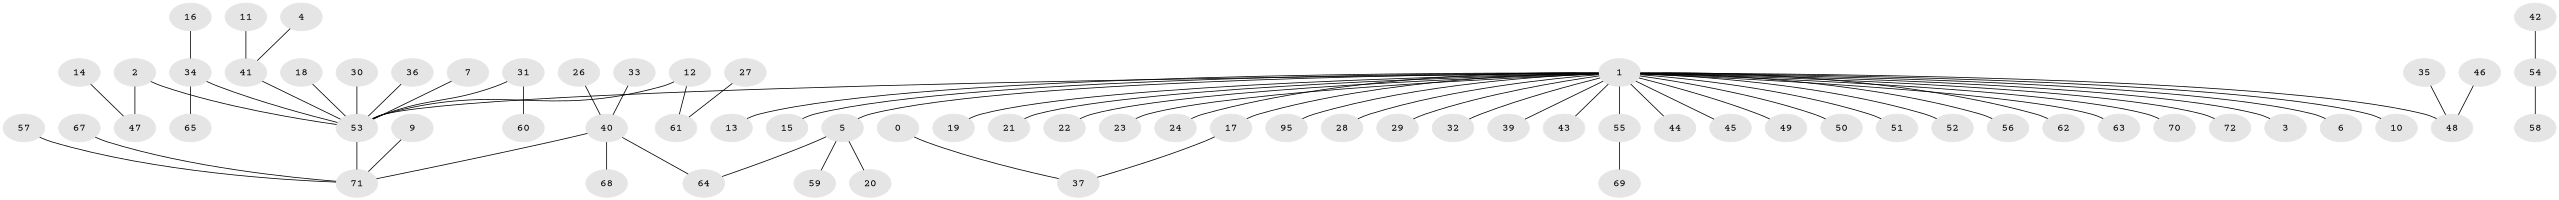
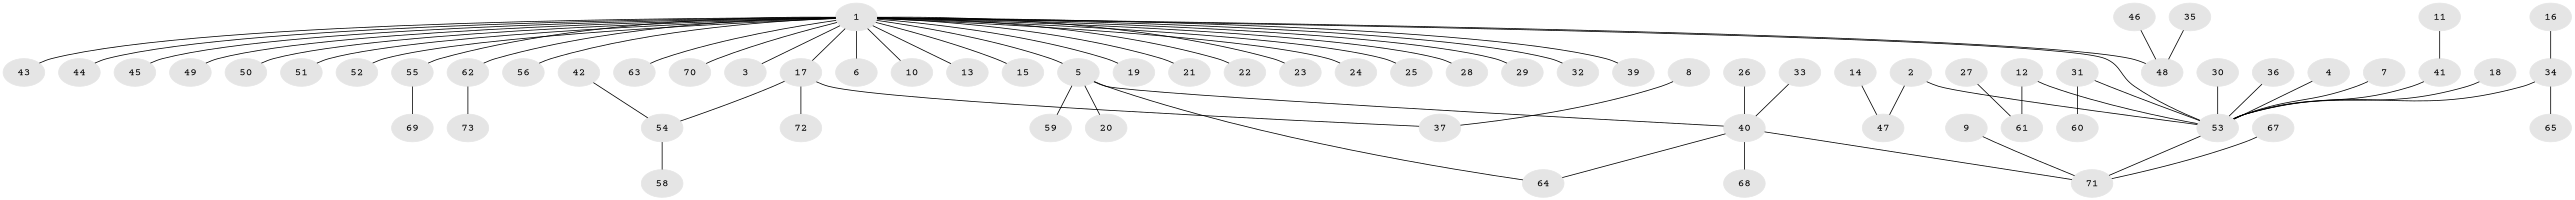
  graph {
    fontname="Courier Prime"
    node [color=gray90 fontname="Courier Prime" style=filled]
    edge [fontname="Courier Prime" weight=1.0]
    1
    3
    5
    6
    10
    13
    15
    17
    19
    21
    22
    23
    24
-   25 [label=95]
+   25
    28
    29
    32
    39
    43
    44
    45
    48
    49
    50
    51
    52
    53
    55
    56
    62
    63
    70
    72
    20
    40
    59
    64
    37
    54
    71
    69
+   73
    2
    47
    4
    68
    7
-   8 [label=0]
+   8
    9
    11
    41
    12
    61
    14
    16
    34
    65
    58
    18
    26
    27
    30
    31
    60
    33
    35
    36
    42
    46
-   57
    67
    1 -- 3
    1 -- 5
    1 -- 6
    1 -- 10
    1 -- 13
    1 -- 15
    1 -- 17
    1 -- 19
    1 -- 21
    1 -- 22
    1 -- 23
    1 -- 24
    1 -- 25
    1 -- 28
    1 -- 29
    1 -- 32
    1 -- 39
    1 -- 43
    1 -- 44
    1 -- 45
    1 -- 48
    1 -- 49
    1 -- 50
    1 -- 51 [weight=2.0]
    1 -- 52
    1 -- 53
    1 -- 55 [weight=2.0]
    1 -- 56
    1 -- 62
    1 -- 63
    1 -- 70
-   1 -- 72
+   17 -- 72
    5 -- 20
+   5 -- 40
    5 -- 59
    5 -- 64
    17 -- 37
+   17 -- 54
    53 -- 71
    55 -- 69
+   62 -- 73
    40 -- 64
    40 -- 71
    40 -- 68
    54 -- 58
    2 -- 53
    2 -- 47
-   4 -- 41
+   4 -- 53
    7 -- 53
    8 -- 37
    9 -- 71
    11 -- 41
    41 -- 53
    12 -- 53
    12 -- 61
    14 -- 47
    16 -- 34
    34 -- 53
    34 -- 65 [weight=2.0]
    18 -- 53
    26 -- 40
    27 -- 61
    30 -- 53
    31 -- 53
    31 -- 60
    33 -- 40
    35 -- 48
    36 -- 53
    42 -- 54
    46 -- 48
-   57 -- 71
    67 -- 71
  }
